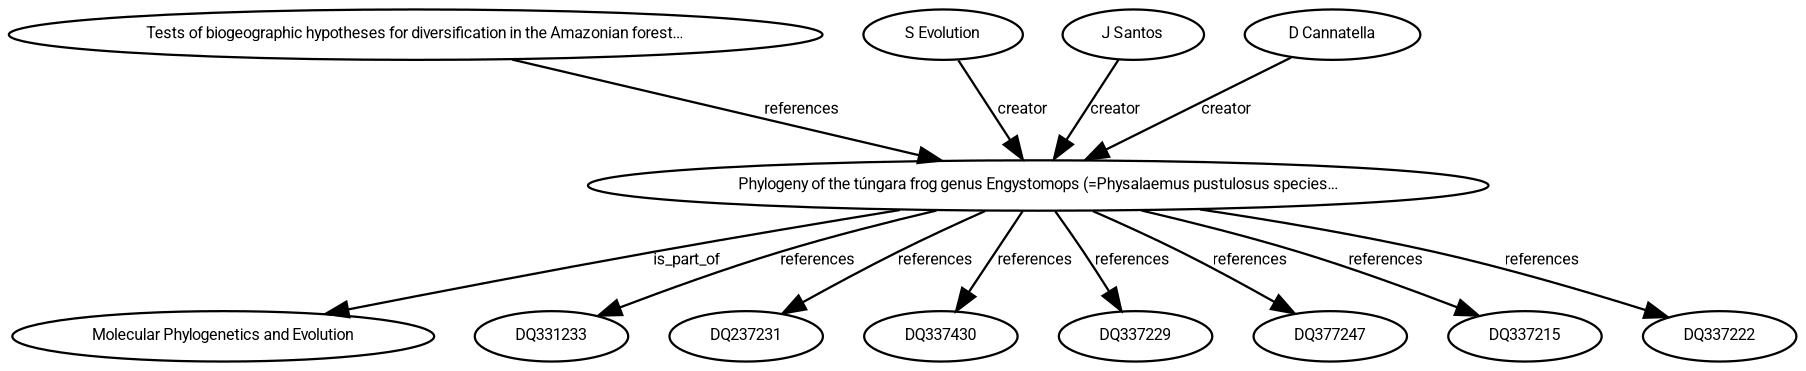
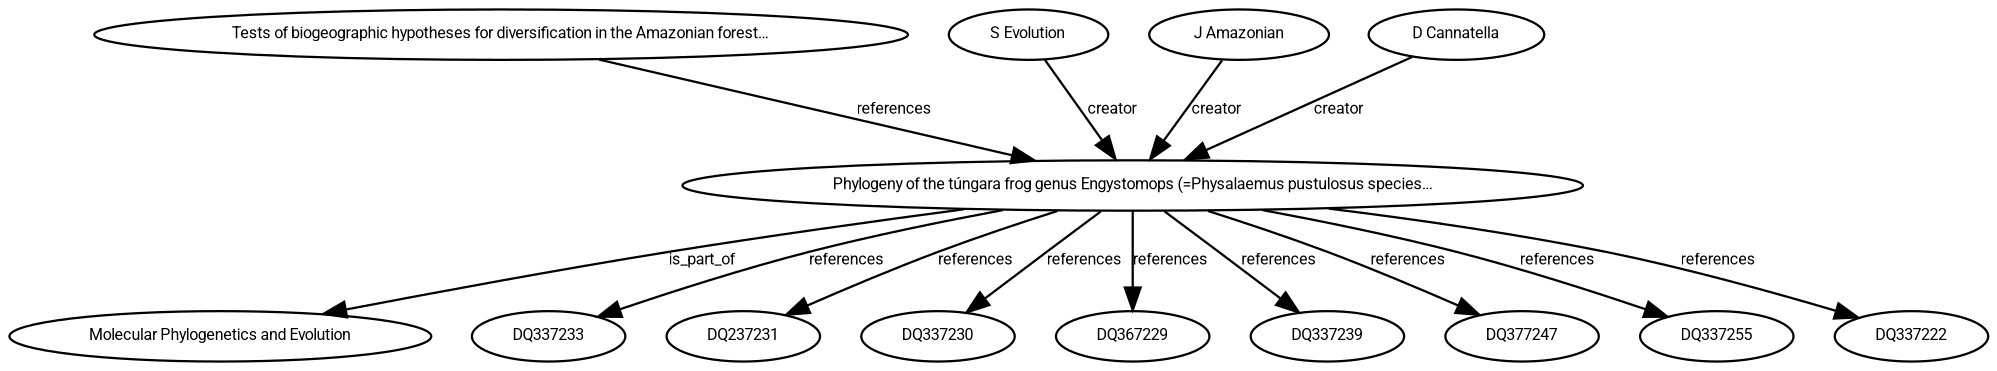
  digraph {
    fontname=Roboto
    node [fontname=Roboto fontsize=7]
    edge [fontname=Roboto fontsize=7]
    n1 [height=0.27433100247 label="Phylogeny of the túngara frog genus Engystomops (=Physalaemus pustulosus species..." width=0.27433100247]
    n2 [height=0.27433100247 label="Molecular Phylogenetics and Evolution" width=0.27433100247]
-   n3 [height=0.27433100247 label=DQ331233 width=0.27433100247]
+   n3 [height=0.27433100247 label=DQ337233 width=0.27433100247]
    n4 [height=0.27433100247 label=DQ237231 width=0.27433100247]
-   n5 [height=0.27433100247 label=DQ337430 width=0.27433100247]
-   n6 [height=0.27433100247 label=DQ337229 width=0.27433100247]
+   n5 [height=0.27433100247 label=DQ337230 width=0.27433100247]
+   n6 [height=0.27433100247 label=DQ367229 width=0.27433100247]
+   n7 [height=0.27433100247 label=DQ337239 width=0.27433100247]
    n8 [height=0.27433100247 label=DQ377247 width=0.27433100247]
-   n9 [height=0.27433100247 label=DQ337215 width=0.27433100247]
+   n9 [height=0.27433100247 label=DQ337255 width=0.27433100247]
    n10 [height=0.27433100247 label=DQ337222 width=0.27433100247]
    n11 [height=0.27433100247 label="Tests of biogeographic hypotheses for diversification in the Amazonian forest..." width=0.27433100247]
    n12 [height=0.27433100247 label="S Evolution" width=0.27433100247]
-   n13 [height=0.27433100247 label="J Santos" width=0.27433100247]
+   n13 [height=0.27433100247 label="J Amazonian" width=0.27433100247]
    n14 [height=0.27433100247 label="D Cannatella" width=0.27433100247]
    n1 -> n2 [label=is_part_of]
    n1 -> n3 [label=references]
    n1 -> n4 [label=references]
    n1 -> n5 [label=references]
    n1 -> n6 [label=references]
+   n1 -> n7 [label=references]
    n1 -> n8 [label=references]
    n1 -> n9 [label=references]
    n1 -> n10 [label=references]
    n11 -> n1 [label=references]
    n12 -> n1 [label=creator]
    n13 -> n1 [label=creator]
    n14 -> n1 [label=creator]
  }
